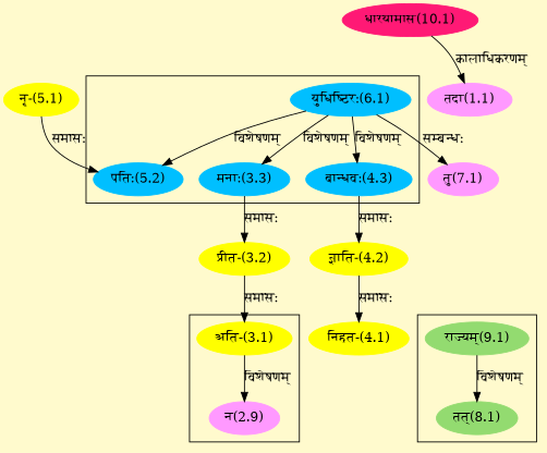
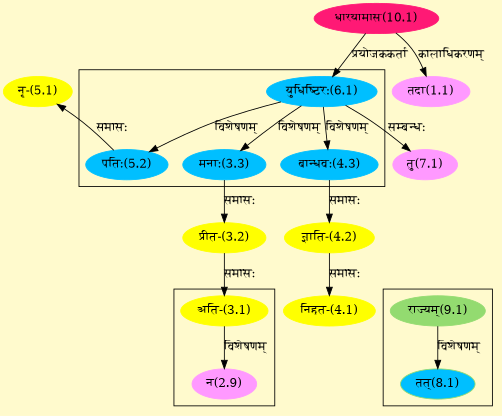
  digraph {
    bgcolor=lemonchiffon1
    compound=true
    rankdir=BT
    node [color="#FFFF00" style=filled]
    edge [dir=back]
    n1 [color="#FF99FF" label="न(2.9)"]
    n2 [label="अति-(3.1)"]
    n3 [color="#00BFFF" label="मनाः(3.3)"]
    n4 [color="#00BFFF" label="युधिष्ठिरः(6.1)"]
    n5 [color="#00BFFF" label="बान्धवः(4.3)"]
    n6 [color="#00BFFF" label="पतिः(5.2)"]
-   n7 [color="#93DB70" label="तत्(8.1)"]
+   n7 [color="#93DB70" label="तत्(8.1)" fillcolor="#00BFFF"]
    n8 [color="#93DB70" label="राज्यम्(9.1)"]
    n9 [label="प्रीत-(3.2)"]
    n10 [color="#FF1975" label="धारयामास(10.1)"]
    n11 [color="#FF99FF" label="तदा(1.1)"]
    n12 [label="निहत-(4.1)"]
    n13 [label="ज्ञाति-(4.2)"]
    n14 [label="नृ-(5.1)"]
    n15 [color="#FF99FF" label="तु(7.1)"]
    subgraph cluster_1 {
      n1
      n2
    }
    subgraph cluster_2 {
      n3
      n4
      n5
      n6
    }
    subgraph cluster_3 {
      n7
      n8
    }
    n1 -> n2 [label="विशेषणम्"]
    n2 -> n9 [label="समासः"]
    n3 -> n4 [label="विशेषणम्"]
+   n4 -> n10 [label="प्रयोजककर्ता"]
    n5 -> n4 [label="विशेषणम्"]
    n6 -> n4 [label="विशेषणम्"]
    n7 -> n8 [label="विशेषणम्"]
    n9 -> n3 [label="समासः"]
    n11 -> n10 [label="कालाधिकरणम्"]
    n12 -> n13 [label="समासः"]
    n13 -> n5 [label="समासः"]
-   n6 -> n14 [label="समासः"]
+   n14 -> n6 [label="समासः"]
    n15 -> n4 [label="सम्बन्धः"]
  }
